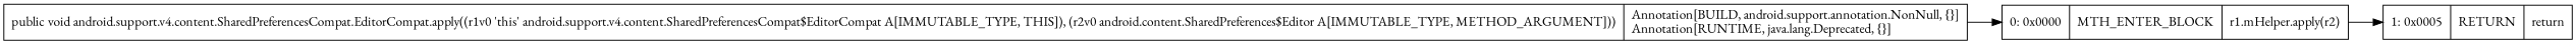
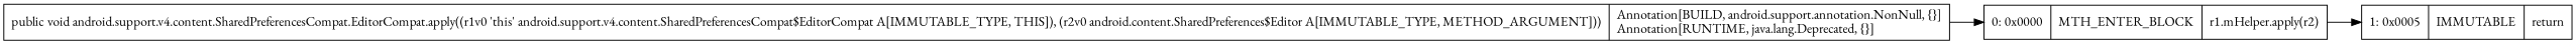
  digraph {
    rankdir=LR
    fontname="EB Garamond"
    node [shape=record fontname="EB Garamond"]
    edge [fontname="EB Garamond"]
    n1 [label="{0\:\ 0x0000|MTH_ENTER_BLOCK\l|r1.mHelper.apply(r2)\l}"]
-   n2 [label="{1\:\ 0x0005|RETURN\l|return\l}"]
+   n2 [label="{1\:\ 0x0005|IMMUTABLE\l|return\l}"]
    n3 [label="{public void android.support.v4.content.SharedPreferencesCompat.EditorCompat.apply((r1v0 'this' android.support.v4.content.SharedPreferencesCompat$EditorCompat A[IMMUTABLE_TYPE, THIS]), (r2v0 android.content.SharedPreferences$Editor A[IMMUTABLE_TYPE, METHOD_ARGUMENT]))  | Annotation[BUILD, android.support.annotation.NonNull, \{\}]\lAnnotation[RUNTIME, java.lang.Deprecated, \{\}]\l}"]
    n1 -> n2
    n3 -> n1
  }
